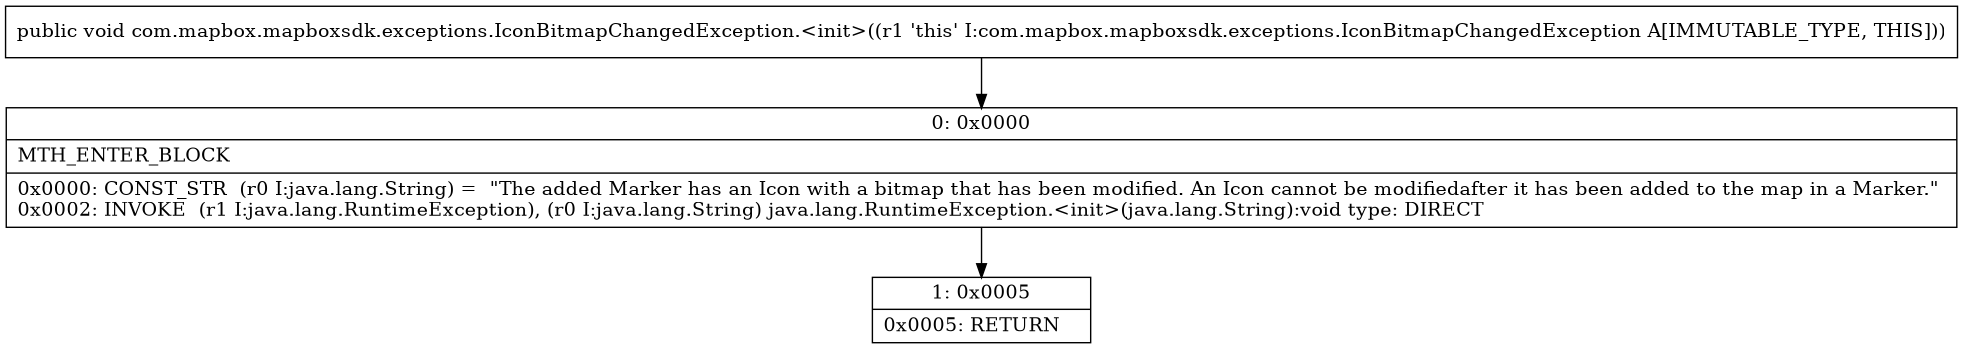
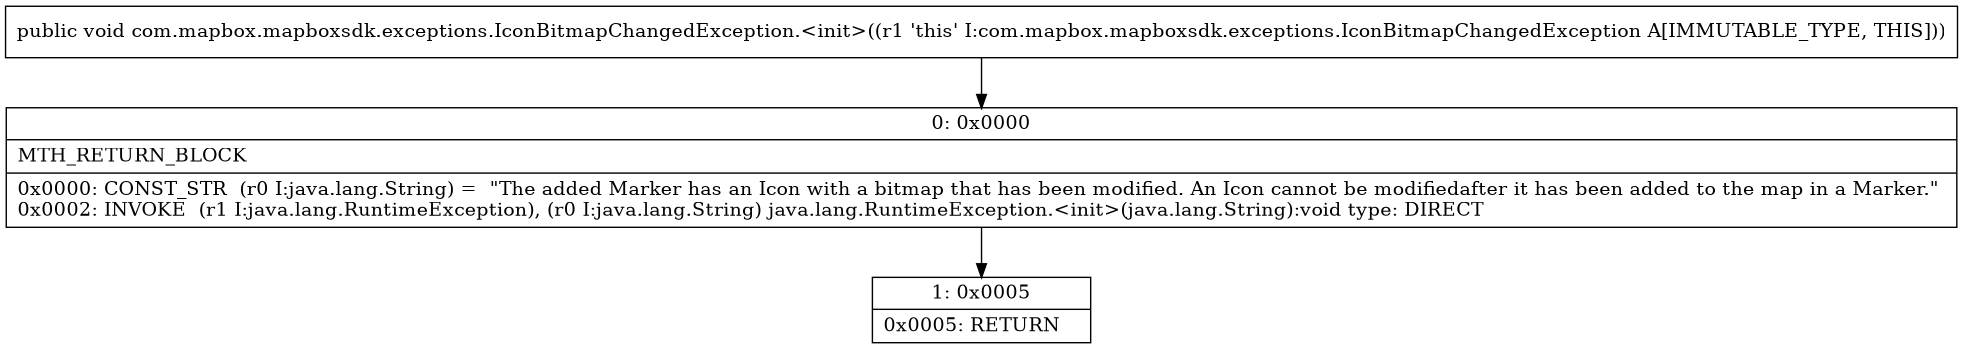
  digraph {
    node [shape=record]
-   n1 [label="{0\:\ 0x0000|MTH_ENTER_BLOCK\l|0x0000: CONST_STR  (r0 I:java.lang.String) =  \"The added Marker has an Icon with a bitmap that has been modified. An Icon cannot be modifiedafter it has been added to the map in a Marker.\" \l0x0002: INVOKE  (r1 I:java.lang.RuntimeException), (r0 I:java.lang.String) java.lang.RuntimeException.\<init\>(java.lang.String):void type: DIRECT \l}"]
+   n1 [label="{0\:\ 0x0000|MTH_RETURN_BLOCK\l|0x0000: CONST_STR  (r0 I:java.lang.String) =  \"The added Marker has an Icon with a bitmap that has been modified. An Icon cannot be modifiedafter it has been added to the map in a Marker.\" \l0x0002: INVOKE  (r1 I:java.lang.RuntimeException), (r0 I:java.lang.String) java.lang.RuntimeException.\<init\>(java.lang.String):void type: DIRECT \l}"]
    n2 [label="{1\:\ 0x0005|0x0005: RETURN   \l}"]
    n3 [label="{public void com.mapbox.mapboxsdk.exceptions.IconBitmapChangedException.\<init\>((r1 'this' I:com.mapbox.mapboxsdk.exceptions.IconBitmapChangedException A[IMMUTABLE_TYPE, THIS])) }"]
    n1 -> n2
    n3 -> n1
  }
